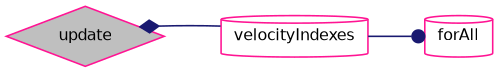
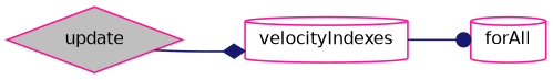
  digraph {
    rankdir=LR
    node [color=deeppink fontname=Helvetica fontsize=10 shape=cylinder]
    edge [color=midnightblue fontname=Helvetica fontsize=10 labelfontname=Helvetica labelfontsize=10 style=solid]
    n1 [fillcolor=grey75 fontcolor=black height=0.2 label=update shape=diamond style=filled width=0.4]
    n2 [height=0.2 label=velocityIndexes width=0.4]
    n3 [height=0.2 label=forAll width=0.4]
-   n2 -> n1 [arrowhead=diamond]
+   n1 -> n2 [arrowhead=diamond]
    n2 -> n3 [arrowhead=dot]
  }
